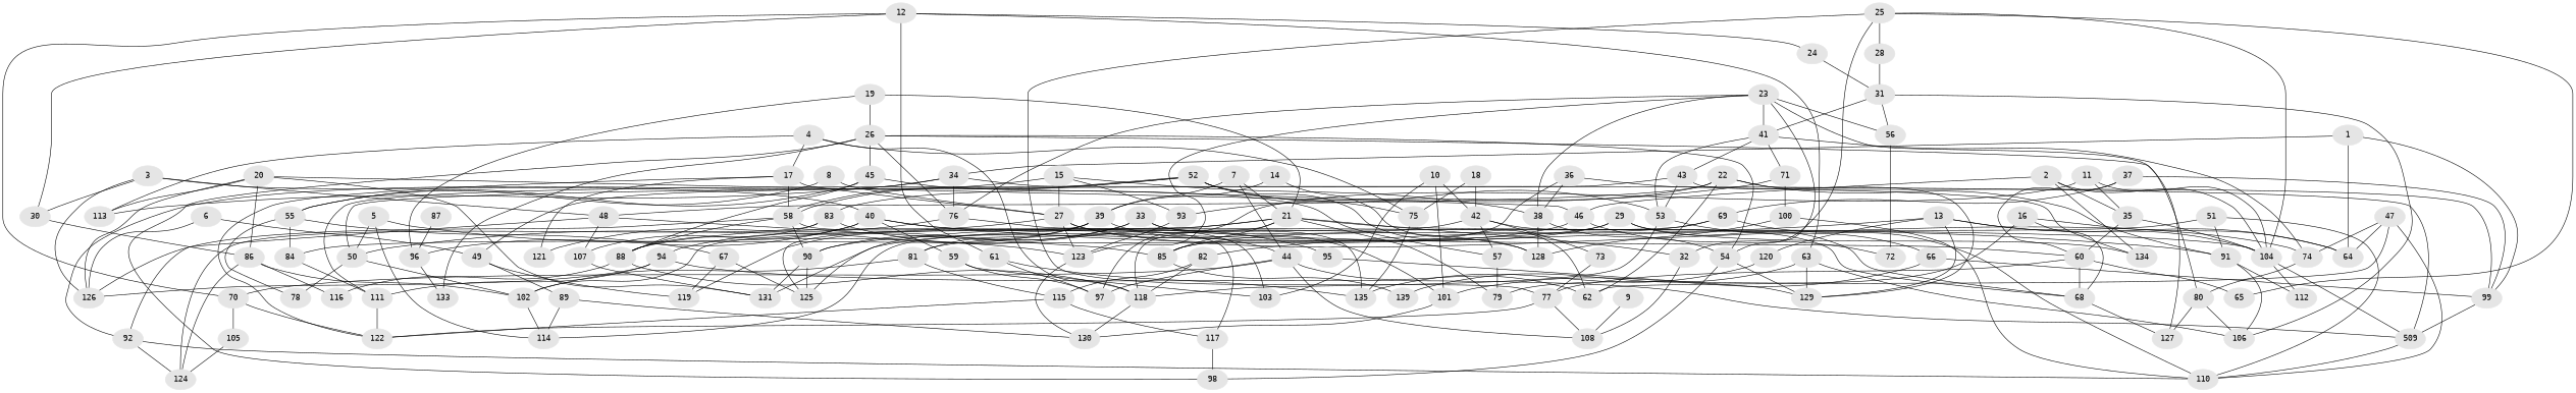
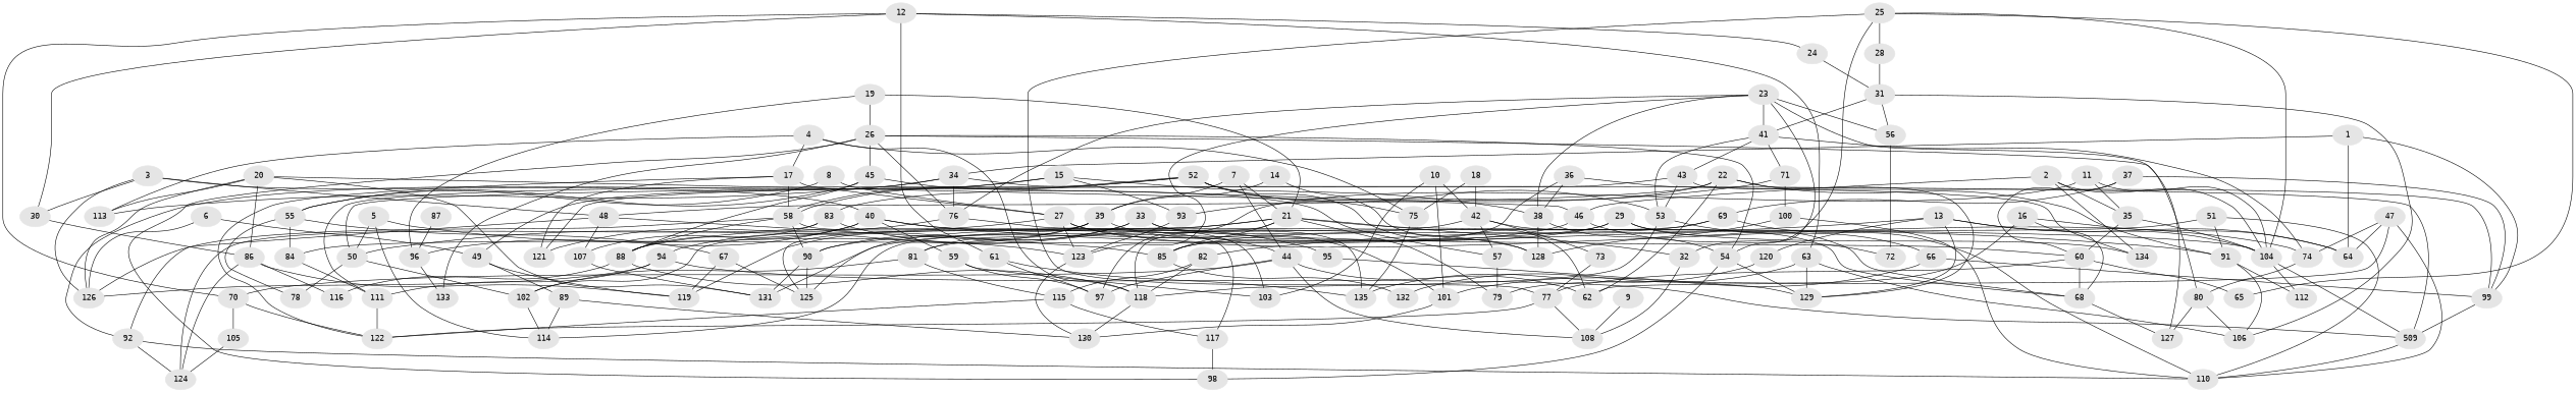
  graph {
    fontname="DejaVu Sans Mono"
    node [color=gray90 fontname="DejaVu Sans Mono" style=filled]
    edge [fontname="DejaVu Sans Mono"]
    1
    34
    64
    99
    113
    49
    76
    n8 [label=509]
    2
    35
    46
    104
    134
    60
    90
    72
    112
    3
    30
    40
    48
    126
    86
    96
    91
    128
    59
    107
    92
    85
    4
    17
    75
    118
    27
    121
    58
    122
    135
    130
    5
    50
    114
    123
    102
    78
    6
    119
    89
    7
    21
    39
    44
    79
    32
    125
    101
    81
    94
    108
    97
    70
    62
    8
    55
    74
    84
    67
    9
    10
    42
    103
    68
    57
    73
    88
    11
    12
    24
    61
    63
    31
    129
    106
-   132 [label=139]
+   132
    105
    13
    82
    120
    115
    14
    15
    38
    93
    54
    110
    124
    16
    127
    117
    18
    19
    26
    45
    80
    98
    133
    20
    131
    116
    22
    83
    95
    23
    41
    56
    43
    53
    71
    25
    28
    65
    77
    29
    111
    33
    36
    37
    69
    66
    100
    47
    51
    52
    87
    1 -- 34
    1 -- 64
    1 -- 99
    34 -- 113
    34 -- 49
    34 -- 76
    34 -- n8
    99 -- n8
    49 -- 119
    49 -- 89
    76 -- 121
    76 -- 103
    n8 -- 110
    2 -- 35
    2 -- 46
    2 -- 104
    2 -- 134
    35 -- 104
    35 -- 60
    46 -- 90
    46 -- 72
    104 -- n8
    104 -- 112
    60 -- 68
    60 -- 65
    60 -- 77
    90 -- 125
    90 -- 131
    3 -- 30
    3 -- 40
    3 -- 48
    3 -- 126
    30 -- 86
    40 -- 96
    40 -- 91
    40 -- 128
    40 -- 59
    40 -- 107
    48 -- 107
    48 -- 92
    48 -- 85
-   86 -- 102
+   86 -- 119
    86 -- 124
    86 -- 116
    96 -- 133
    91 -- 112
    91 -- 106
    59 -- 97
    59 -- 103
    107 -- 131
    92 -- 110
    92 -- 124
    85 -- 132
    4 -- 113
    4 -- 17
    4 -- 75
    4 -- 118
    17 -- 27
    17 -- 121
    17 -- 58
    17 -- 122
    75 -- 135
    118 -- 130
    27 -- 50
    27 -- 123
    27 -- 44
    27 -- 74
    58 -- 90
    58 -- 126
    58 -- 88
    58 -- 117
    5 -- 50
    5 -- 114
    5 -- 123
    50 -- 102
    50 -- 78
    123 -- 130
    102 -- 114
    6 -- 49
    6 -- 126
    89 -- 130
    89 -- 114
    7 -- 21
    7 -- 39
    7 -- 44
    21 -- 104
    21 -- 85
    21 -- 118
    21 -- 102
    21 -- 79
    21 -- 32
    21 -- 125
    39 -- 125
    39 -- 101
    39 -- 81
    39 -- 94
    44 -- 108
    44 -- 97
    44 -- 70
    44 -- 62
    32 -- 108
    101 -- 130
    81 -- 102
    81 -- 115
    94 -- n8
    94 -- 126
    94 -- 111
    70 -- 122
    70 -- 105
    8 -- 27
    8 -- 55
    55 -- 78
    55 -- 84
    55 -- 67
    74 -- 80
    84 -- 111
    67 -- 119
    67 -- 125
    9 -- 108
    10 -- 101
    10 -- 42
    10 -- 103
    42 -- 68
    42 -- 57
    42 -- 73
    42 -- 88
    68 -- 127
    57 -- 79
    73 -- 77
    88 -- 118
    88 -- 116
    11 -- 35
    11 -- 104
    11 -- 97
    12 -- 30
    12 -- 70
    12 -- 24
    12 -- 61
    12 -- 63
    24 -- 31
    61 -- 135
    61 -- 97
    63 -- 129
    63 -- 106
    63 -- 132
    31 -- 106
    31 -- 41
    31 -- 56
    105 -- 124
    13 -- 64
    13 -- 104
    13 -- 129
    13 -- 82
    13 -- 120
    82 -- 118
    82 -- 115
    120 -- 135
    115 -- 122
    115 -- 117
    14 -- 39
    14 -- 62
    15 -- 92
-   15 -- 27
+   15 -- 121
    15 -- 38
    15 -- 93
    38 -- 128
    38 -- 54
    93 -- 123
    54 -- 129
    54 -- 98
    16 -- 64
    16 -- 79
    16 -- 68
    117 -- 98
    18 -- 75
    18 -- 42
    19 -- 96
    19 -- 21
    19 -- 26
    26 -- 76
    26 -- 54
    26 -- 45
    26 -- 80
    26 -- 98
    26 -- 133
    45 -- 55
    45 -- 57
    45 -- 88
    80 -- 106
    80 -- 127
    20 -- 113
    20 -- 46
    20 -- 126
    20 -- 86
    20 -- 131
    22 -- 48
    22 -- 91
    22 -- 62
    22 -- 129
    22 -- 83
    83 -- 88
    83 -- 124
    83 -- 95
    95 -- 129
    23 -- 76
    23 -- 123
    23 -- 38
    23 -- 54
    23 -- 127
    23 -- 41
    23 -- 56
    41 -- 74
    41 -- 43
    41 -- 53
    41 -- 71
    56 -- 72
    43 -- 99
    43 -- 50
    43 -- 53
    53 -- 118
    53 -- 66
    71 -- 93
    71 -- 100
    25 -- 104
    25 -- 32
    25 -- 28
    25 -- 65
    25 -- 77
    28 -- 31
    77 -- 122
    77 -- 108
    29 -- 134
    29 -- 84
    29 -- 68
    29 -- 131
    111 -- 122
    33 -- 60
    33 -- 90
    33 -- 135
    33 -- 119
    36 -- 134
    36 -- 85
    36 -- 38
    37 -- 99
    37 -- 60
    37 -- 69
    69 -- 85
    69 -- 114
    69 -- 110
    66 -- 99
    66 -- 101
    100 -- 128
    100 -- 110
    47 -- 64
    47 -- 62
    47 -- 74
    47 -- 110
    51 -- 91
    51 -- 81
    51 -- 110
    52 -- 128
    52 -- 75
    52 -- 58
    52 -- 58
    52 -- 53
    52 -- 111
    87 -- 96
  }
